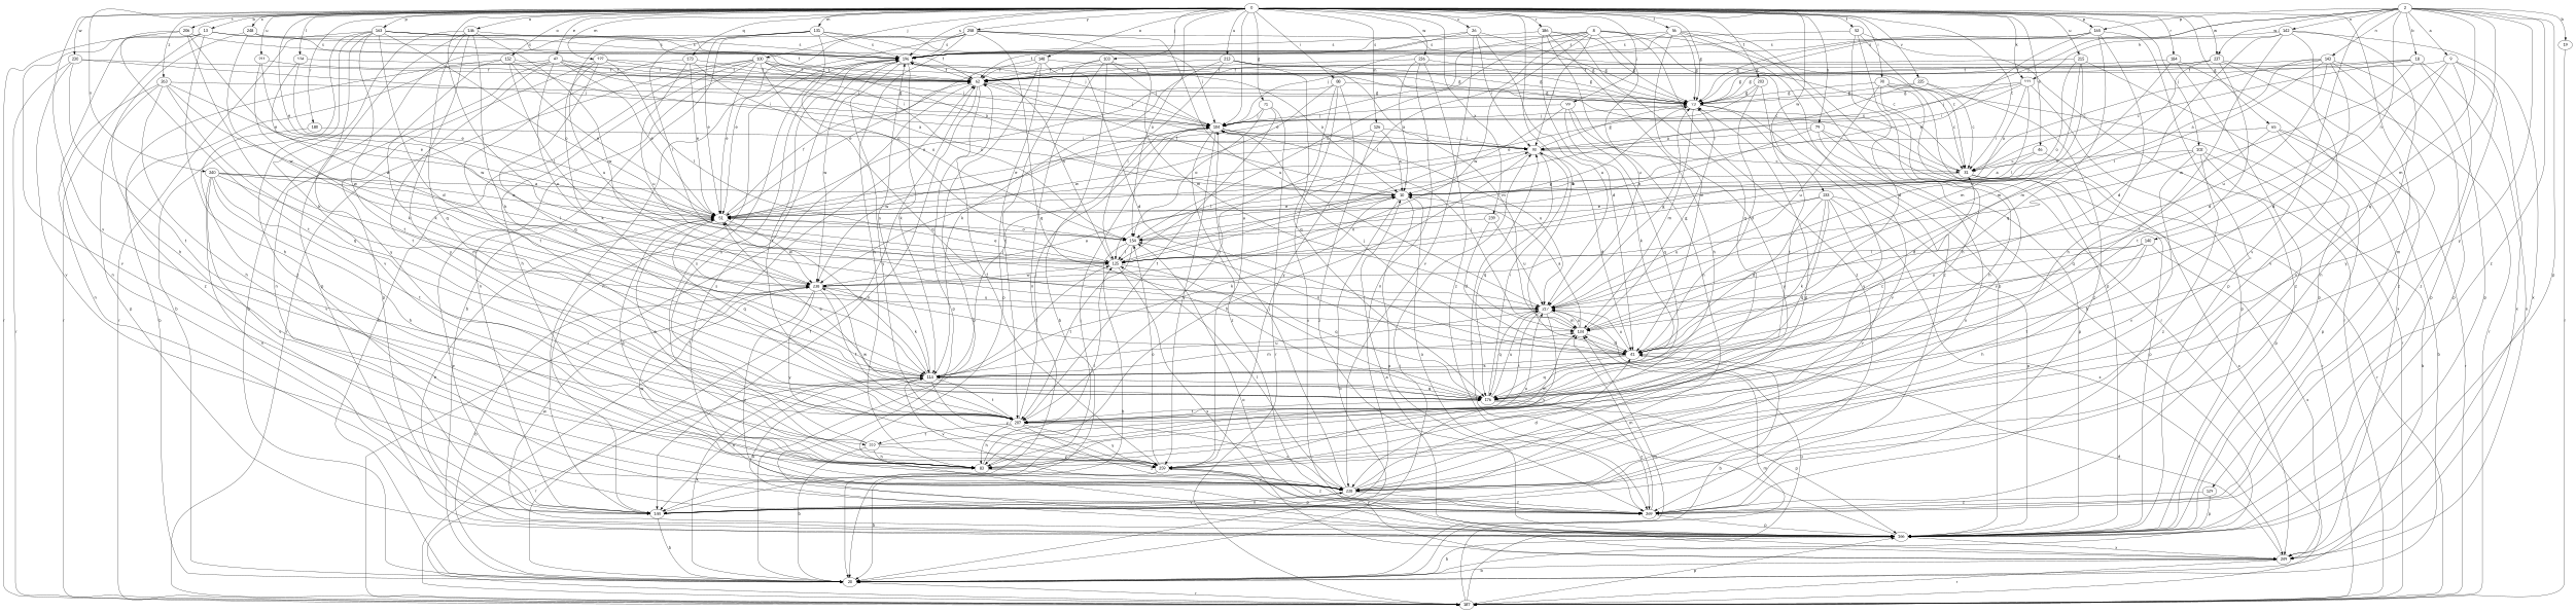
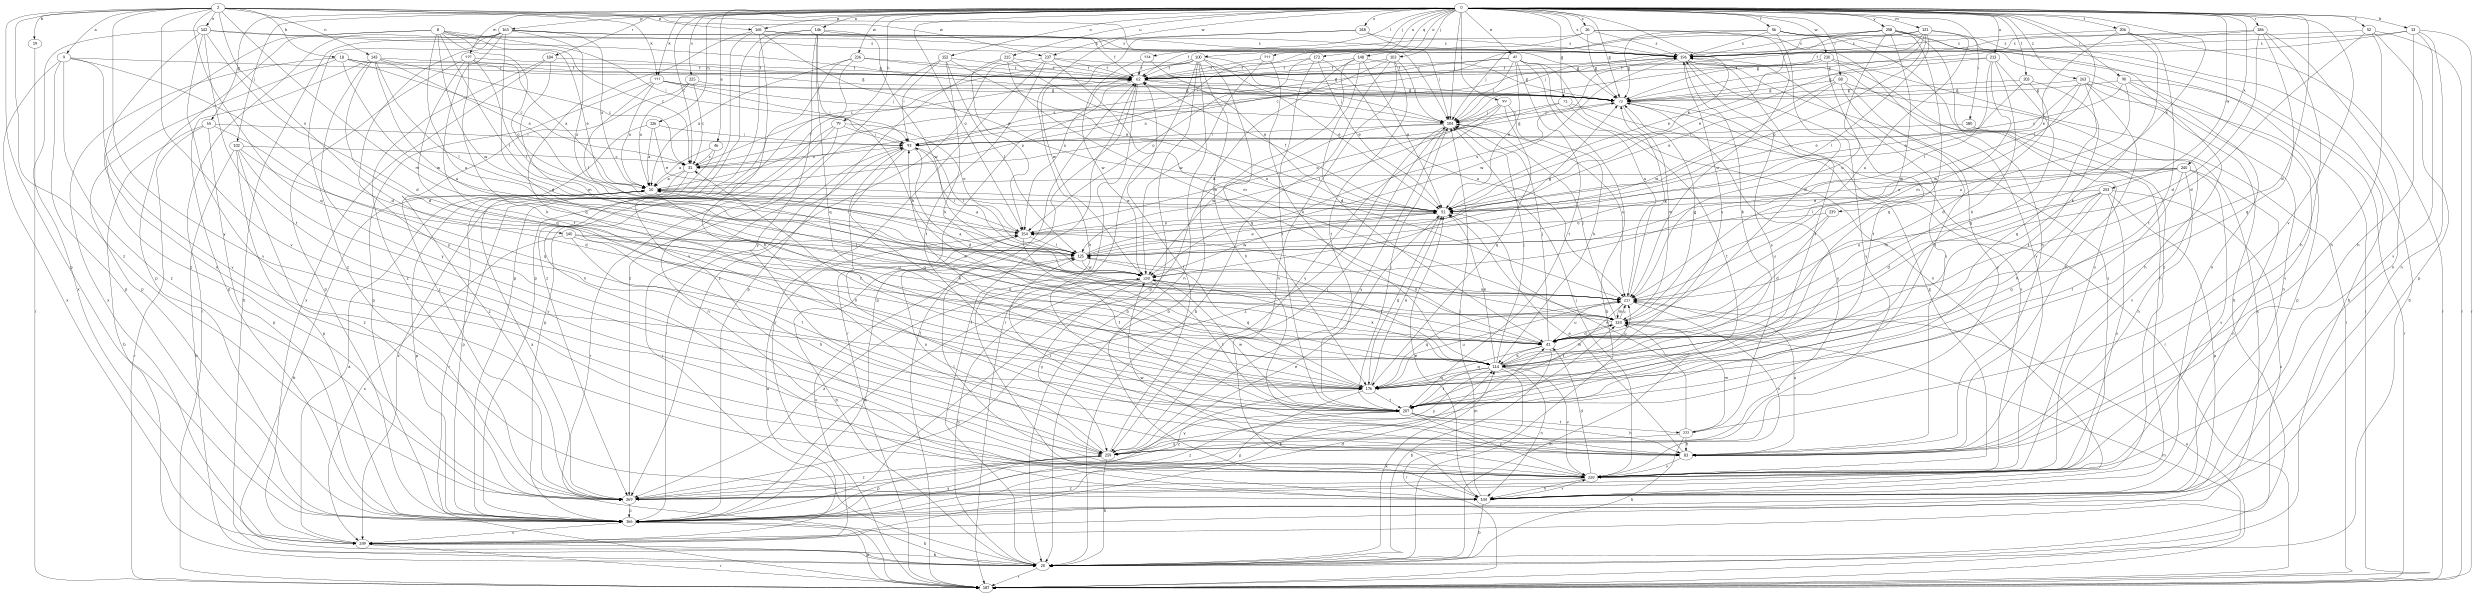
  strict digraph {
    fontname="IBM Plex Sans"
    node [fontname="IBM Plex Sans"]
    edge [fontname="IBM Plex Sans"]
    0
    13
    26
    31
    41
    42
    46
    51
    52
    56
    65
    71
    73
    79
    88
    90
    99
    100
    102
    103
    104
    111
    124
    125
    126
    127
-   129
    131
    146
    148
    152
    154
    163
    165
    173
    180
    184
    186
    196
    203
    206
    211
    213
    215
    222
    225
    230
    233
    236
    237
    239
    240
    248
    258
    263
    228
    62
    83
    144
    187
    93
    217
    166
    249
    10
    176
    20
    114
    207
    238
    269
    134
    259
    2
    9
    18
    19
    140
    142
    143
    8
    0 -> 13 [label=b]
    0 -> 26 [label=c]
    0 -> 31 [label=c]
    0 -> 41 [label=d]
    0 -> 42 [label=e]
    0 -> 46 [label=e]
    0 -> 51 [label=e]
    0 -> 52 [label=f]
    0 -> 56 [label=f]
    0 -> 65 [label=g]
    0 -> 71 [label=g]
    0 -> 73 [label=g]
    0 -> 79 [label=h]
    0 -> 88 [label=i]
    0 -> 90 [label=i]
    0 -> 99 [label=j]
    0 -> 100 [label=j]
    0 -> 102 [label=j]
    0 -> 103 [label=j]
    0 -> 104 [label=j]
    0 -> 111 [label=k]
    0 -> 124 [label=l]
    0 -> 125 [label=l]
    0 -> 126 [label=m]
    0 -> 127 [label=m]
-   0 -> 129 [label=m]
    0 -> 131 [label=m]
    0 -> 146 [label=o]
    0 -> 148 [label=o]
    0 -> 152 [label=o]
    0 -> 154 [label=o]
    0 -> 163 [label=p]
    0 -> 165 [label=p]
    0 -> 173 [label=q]
    0 -> 180 [label=r]
    0 -> 184 [label=r]
    0 -> 186 [label=r]
    0 -> 196 [label=s]
    0 -> 203 [label=t]
    0 -> 206 [label=t]
    0 -> 211 [label=u]
    0 -> 213 [label=u]
    0 -> 215 [label=u]
    0 -> 222 [label=v]
    0 -> 225 [label=v]
    0 -> 230 [label=w]
    0 -> 233 [label=w]
    0 -> 236 [label=w]
    0 -> 237 [label=w]
    0 -> 239 [label=x]
    0 -> 240 [label=x]
    0 -> 248 [label=x]
    0 -> 258 [label=y]
    0 -> 263 [label=z]
    13 -> 196 [label=s]
    13 -> 228 [label=v]
    13 -> 62 [label=f]
    13 -> 83 [label=h]
    13 -> 144 [label=n]
    13 -> 187 [label=r]
    26 -> 73 [label=g]
    26 -> 196 [label=s]
    26 -> 228 [label=v]
    26 -> 62 [label=f]
    26 -> 93 [label=i]
    26 -> 217 [label=u]
    31 -> 196 [label=s]
    31 -> 166 [label=p]
    31 -> 249 [label=x]
    31 -> 10 [label=a]
    41 -> 104 [label=j]
    41 -> 154 [label=o]
    41 -> 217 [label=u]
    41 -> 176 [label=q]
    41 -> 20 [label=b]
    41 -> 114 [label=k]
    42 -> 51 [label=e]
    42 -> 104 [label=j]
    42 -> 62 [label=f]
    42 -> 144 [label=n]
    42 -> 93 [label=i]
    42 -> 217 [label=u]
    42 -> 20 [label=b]
    42 -> 207 [label=t]
    46 -> 31 [label=c]
    46 -> 187 [label=r]
    46 -> 10 [label=a]
    51 -> 154 [label=o]
    51 -> 62 [label=f]
    51 -> 176 [label=q]
    51 -> 238 [label=w]
    52 -> 41 [label=d]
    52 -> 196 [label=s]
    52 -> 83 [label=h]
    52 -> 187 [label=r]
    52 -> 166 [label=p]
    56 -> 41 [label=d]
    56 -> 73 [label=g]
    56 -> 104 [label=j]
    56 -> 196 [label=s]
    56 -> 187 [label=r]
    56 -> 20 [label=b]
    56 -> 269 [label=z]
    65 -> 187 [label=r]
    65 -> 93 [label=i]
    65 -> 166 [label=p]
    65 -> 176 [label=q]
    65 -> 20 [label=b]
    71 -> 104 [label=j]
    71 -> 154 [label=o]
    71 -> 187 [label=r]
    71 -> 207 [label=t]
    73 -> 104 [label=j]
    73 -> 228 [label=v]
    73 -> 134 [label=m]
    73 -> 259 [label=y]
    79 -> 154 [label=o]
    79 -> 144 [label=n]
    79 -> 187 [label=r]
    79 -> 93 [label=i]
    79 -> 166 [label=p]
    88 -> 51 [label=e]
    88 -> 73 [label=g]
    88 -> 249 [label=x]
    88 -> 207 [label=t]
    88 -> 238 [label=w]
    88 -> 259 [label=y]
    90 -> 31 [label=c]
    90 -> 73 [label=g]
    90 -> 228 [label=v]
    90 -> 83 [label=h]
    90 -> 187 [label=r]
    90 -> 217 [label=u]
    99 -> 104 [label=j]
    99 -> 125 [label=l]
    99 -> 176 [label=q]
    99 -> 114 [label=k]
    99 -> 259 [label=y]
    100 -> 31 [label=c]
    100 -> 51 [label=e]
    100 -> 104 [label=j]
    100 -> 154 [label=o]
    100 -> 62 [label=f]
    100 -> 83 [label=h]
    100 -> 144 [label=n]
    100 -> 187 [label=r]
    100 -> 176 [label=q]
    100 -> 20 [label=b]
    102 -> 31 [label=c]
    102 -> 41 [label=d]
    102 -> 228 [label=v]
    102 -> 166 [label=p]
    102 -> 20 [label=b]
    102 -> 269 [label=z]
    103 -> 104 [label=j]
    103 -> 62 [label=f]
    103 -> 144 [label=n]
    103 -> 10 [label=a]
    103 -> 20 [label=b]
    103 -> 207 [label=t]
    104 -> 93 [label=i]
    104 -> 217 [label=u]
    104 -> 238 [label=w]
    104 -> 269 [label=z]
    104 -> 259 [label=y]
    111 -> 73 [label=g]
    111 -> 104 [label=j]
    111 -> 125 [label=l]
    111 -> 93 [label=i]
    111 -> 166 [label=p]
    111 -> 10 [label=a]
    124 -> 51 [label=e]
    124 -> 62 [label=f]
    124 -> 238 [label=w]
    125 -> 51 [label=e]
    125 -> 73 [label=g]
    125 -> 196 [label=s]
    125 -> 93 [label=i]
    125 -> 249 [label=x]
    125 -> 176 [label=q]
    125 -> 238 [label=w]
    126 -> 51 [label=e]
    126 -> 93 [label=i]
    126 -> 10 [label=a]
    126 -> 269 [label=z]
    127 -> 125 [label=l]
    127 -> 62 [label=f]
    127 -> 166 [label=p]
    127 -> 10 [label=a]
    127 -> 176 [label=q]
    127 -> 114 [label=k]
-   129 -> 166 [label=p]
-   129 -> 269 [label=z]
    131 -> 51 [label=e]
    131 -> 73 [label=g]
    131 -> 104 [label=j]
    131 -> 125 [label=l]
    131 -> 154 [label=o]
    131 -> 196 [label=s]
    131 -> 217 [label=u]
    131 -> 20 [label=b]
    146 -> 196 [label=s]
    146 -> 228 [label=v]
    146 -> 166 [label=p]
    146 -> 176 [label=q]
    146 -> 114 [label=k]
    146 -> 238 [label=w]
    146 -> 259 [label=y]
    148 -> 41 [label=d]
    148 -> 51 [label=e]
    148 -> 73 [label=g]
    148 -> 62 [label=f]
    148 -> 166 [label=p]
    148 -> 20 [label=b]
    152 -> 51 [label=e]
    152 -> 125 [label=l]
    152 -> 62 [label=f]
    152 -> 93 [label=i]
    152 -> 114 [label=k]
    152 -> 269 [label=z]
    154 -> 125 [label=l]
    154 -> 10 [label=a]
    154 -> 20 [label=b]
    154 -> 207 [label=t]
    163 -> 41 [label=d]
    163 -> 154 [label=o]
    163 -> 196 [label=s]
    163 -> 62 [label=f]
    163 -> 187 [label=r]
    163 -> 10 [label=a]
    163 -> 20 [label=b]
    163 -> 207 [label=t]
    163 -> 269 [label=z]
    163 -> 259 [label=y]
    165 -> 51 [label=e]
    165 -> 73 [label=g]
    165 -> 196 [label=s]
    165 -> 83 [label=h]
    165 -> 166 [label=p]
    165 -> 176 [label=q]
    173 -> 51 [label=e]
    173 -> 154 [label=o]
    173 -> 62 [label=f]
    173 -> 217 [label=u]
    173 -> 207 [label=t]
    180 -> 228 [label=v]
    180 -> 93 [label=i]
    184 -> 62 [label=f]
    184 -> 249 [label=x]
    184 -> 269 [label=z]
    184 -> 134 [label=m]
    186 -> 41 [label=d]
    186 -> 73 [label=g]
    186 -> 196 [label=s]
    186 -> 83 [label=h]
    186 -> 144 [label=n]
    186 -> 176 [label=q]
    196 -> 62 [label=f]
    196 -> 144 [label=n]
    196 -> 114 [label=k]
    196 -> 207 [label=t]
    196 -> 238 [label=w]
    196 -> 259 [label=y]
    203 -> 41 [label=d]
    203 -> 51 [label=e]
    203 -> 73 [label=g]
    203 -> 207 [label=t]
    206 -> 51 [label=e]
    206 -> 196 [label=s]
    206 -> 187 [label=r]
    206 -> 114 [label=k]
    206 -> 207 [label=t]
    211 -> 62 [label=f]
    211 -> 114 [label=k]
    211 -> 238 [label=w]
    213 -> 73 [label=g]
    213 -> 125 [label=l]
    213 -> 62 [label=f]
    213 -> 176 [label=q]
    213 -> 114 [label=k]
    213 -> 134 [label=m]
    215 -> 154 [label=o]
    215 -> 62 [label=f]
    215 -> 217 [label=u]
    215 -> 166 [label=p]
    215 -> 134 [label=m]
    222 -> 51 [label=e]
    222 -> 196 [label=s]
    222 -> 83 [label=h]
    222 -> 20 [label=b]
    222 -> 134 [label=m]
    222 -> 259 [label=y]
    225 -> 31 [label=c]
    225 -> 73 [label=g]
    225 -> 10 [label=a]
    225 -> 269 [label=z]
    230 -> 104 [label=j]
    230 -> 228 [label=v]
    230 -> 62 [label=f]
    230 -> 187 [label=r]
    230 -> 207 [label=t]
    233 -> 41 [label=d]
    233 -> 51 [label=e]
    233 -> 228 [label=v]
    233 -> 217 [label=u]
    233 -> 166 [label=p]
    233 -> 249 [label=x]
    233 -> 176 [label=q]
    233 -> 114 [label=k]
    236 -> 73 [label=g]
    236 -> 62 [label=f]
    236 -> 144 [label=n]
    236 -> 10 [label=a]
    236 -> 269 [label=z]
    237 -> 73 [label=g]
    237 -> 62 [label=f]
    237 -> 187 [label=r]
    237 -> 207 [label=t]
    237 -> 269 [label=z]
    237 -> 134 [label=m]
    239 -> 41 [label=d]
    239 -> 154 [label=o]
    239 -> 217 [label=u]
    240 -> 51 [label=e]
    240 -> 125 [label=l]
    240 -> 228 [label=v]
    240 -> 83 [label=h]
    240 -> 144 [label=n]
    240 -> 10 [label=a]
    240 -> 207 [label=t]
    240 -> 134 [label=m]
    248 -> 104 [label=j]
    248 -> 196 [label=s]
    248 -> 83 [label=h]
    248 -> 238 [label=w]
    258 -> 31 [label=c]
    258 -> 51 [label=e]
    258 -> 196 [label=s]
    258 -> 83 [label=h]
    258 -> 144 [label=n]
    258 -> 217 [label=u]
    258 -> 176 [label=q]
    258 -> 20 [label=b]
    258 -> 134 [label=m]
    263 -> 51 [label=e]
    263 -> 73 [label=g]
    263 -> 83 [label=h]
    263 -> 144 [label=n]
    263 -> 166 [label=p]
    263 -> 176 [label=q]
    263 -> 238 [label=w]
    228 -> 41 [label=d]
    228 -> 73 [label=g]
    228 -> 104 [label=j]
    228 -> 125 [label=l]
    228 -> 144 [label=n]
    228 -> 238 [label=w]
    228 -> 269 [label=z]
    62 -> 73 [label=g]
    62 -> 104 [label=j]
    62 -> 144 [label=n]
    62 -> 187 [label=r]
    62 -> 166 [label=p]
    83 -> 51 [label=e]
    83 -> 125 [label=l]
    83 -> 196 [label=s]
    83 -> 228 [label=v]
    83 -> 217 [label=u]
    144 -> 51 [label=e]
    144 -> 104 [label=j]
    144 -> 228 [label=v]
    144 -> 20 [label=b]
    187 -> 62 [label=f]
    187 -> 217 [label=u]
    187 -> 166 [label=p]
    187 -> 134 [label=m]
    93 -> 31 [label=c]
    93 -> 41 [label=d]
    93 -> 73 [label=g]
    93 -> 125 [label=l]
    93 -> 83 [label=h]
    93 -> 176 [label=q]
    217 -> 73 [label=g]
    217 -> 228 [label=v]
    217 -> 176 [label=q]
    217 -> 207 [label=t]
    217 -> 134 [label=m]
    166 -> 51 [label=e]
    166 -> 93 [label=i]
    166 -> 249 [label=x]
    166 -> 20 [label=b]
    166 -> 114 [label=k]
    166 -> 238 [label=w]
    166 -> 259 [label=y]
    249 -> 41 [label=d]
    249 -> 154 [label=o]
    249 -> 187 [label=r]
    249 -> 10 [label=a]
    249 -> 20 [label=b]
    10 -> 51 [label=e]
    10 -> 62 [label=f]
    10 -> 166 [label=p]
    10 -> 20 [label=b]
    10 -> 114 [label=k]
    176 -> 31 [label=c]
    176 -> 51 [label=e]
    176 -> 93 [label=i]
    176 -> 217 [label=u]
    176 -> 166 [label=p]
    176 -> 207 [label=t]
    176 -> 269 [label=z]
    20 -> 62 [label=f]
    20 -> 187 [label=r]
    20 -> 93 [label=i]
    20 -> 114 [label=k]
    20 -> 134 [label=m]
    114 -> 51 [label=e]
    114 -> 104 [label=j]
    114 -> 125 [label=l]
    114 -> 196 [label=s]
    114 -> 228 [label=v]
    114 -> 144 [label=n]
    114 -> 187 [label=r]
    114 -> 217 [label=u]
    114 -> 176 [label=q]
    114 -> 207 [label=t]
    114 -> 134 [label=m]
    114 -> 259 [label=y]
    207 -> 104 [label=j]
    207 -> 222 [label=t]
    207 -> 228 [label=v]
    207 -> 83 [label=h]
    207 -> 238 [label=w]
    207 -> 269 [label=z]
    207 -> 259 [label=y]
    238 -> 217 [label=u]
    238 -> 10 [label=a]
    238 -> 20 [label=b]
    238 -> 114 [label=k]
    238 -> 207 [label=t]
    238 -> 269 [label=z]
    238 -> 259 [label=y]
    269 -> 196 [label=s]
    269 -> 166 [label=p]
    269 -> 10 [label=a]
    269 -> 134 [label=m]
    134 -> 41 [label=d]
    134 -> 73 [label=g]
    134 -> 104 [label=j]
    134 -> 217 [label=u]
    134 -> 10 [label=a]
    259 -> 104 [label=j]
    259 -> 154 [label=o]
    259 -> 62 [label=f]
    259 -> 166 [label=p]
    259 -> 20 [label=b]
    259 -> 269 [label=z]
    2 -> 104 [label=j]
    2 -> 111 [label=k]
    2 -> 165 [label=p]
    2 -> 237 [label=w]
    2 -> 228 [label=v]
    2 -> 166 [label=p]
    2 -> 176 [label=q]
    2 -> 269 [label=z]
    2 -> 134 [label=m]
    2 -> 259 [label=y]
    2 -> 9 [label=a]
    2 -> 18 [label=b]
    2 -> 19 [label=b]
    2 -> 140 [label=n]
    2 -> 142 [label=n]
    2 -> 143 [label=n]
    9 -> 41 [label=d]
    9 -> 228 [label=v]
    9 -> 62 [label=f]
    9 -> 166 [label=p]
    9 -> 249 [label=x]
    9 -> 269 [label=z]
    18 -> 31 [label=c]
    18 -> 73 [label=g]
    18 -> 62 [label=f]
    18 -> 166 [label=p]
    18 -> 249 [label=x]
    18 -> 238 [label=w]
    19 -> 187 [label=r]
    140 -> 125 [label=l]
    140 -> 83 [label=h]
    140 -> 217 [label=u]
    140 -> 249 [label=x]
    140 -> 207 [label=t]
    142 -> 41 [label=d]
    142 -> 73 [label=g]
    142 -> 196 [label=s]
    142 -> 228 [label=v]
    142 -> 144 [label=n]
    142 -> 249 [label=x]
    142 -> 207 [label=t]
    143 -> 31 [label=c]
    143 -> 41 [label=d]
    143 -> 125 [label=l]
    143 -> 62 [label=f]
    143 -> 217 [label=u]
    143 -> 166 [label=p]
    143 -> 10 [label=a]
    143 -> 259 [label=y]
    8 -> 31 [label=c]
    8 -> 51 [label=e]
    8 -> 125 [label=l]
    8 -> 154 [label=o]
    8 -> 196 [label=s]
    8 -> 93 [label=i]
    8 -> 217 [label=u]
    8 -> 166 [label=p]
    8 -> 238 [label=w]
    8 -> 269 [label=z]
  }
